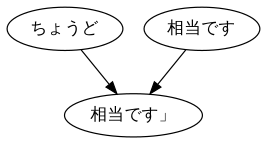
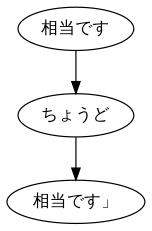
  digraph {
    n1 [label="ちょうど"]
    n2 [label="相当です」"]
    n3 [label="相当です"]
    n1 -> n2
-   n3 -> n2
+   n3 -> n1
  }
